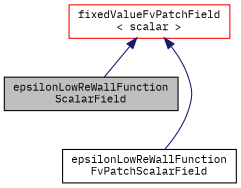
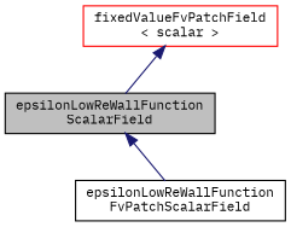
  digraph {
    fontname="IBM Plex Mono"
    node [color=black fontname="IBM Plex Mono" fontsize=10 shape=record]
    edge [color=midnightblue dir=back fontname="IBM Plex Mono" fontsize=10 labelfontname=Helvetica labelfontsize=10 style=solid]
    n1 [fillcolor=grey75 fontcolor=black height=0.2 label="epsilonLowReWallFunction\lScalarField" style=filled width=0.4]
    n2 [height=0.2 label="epsilonLowReWallFunction\lFvPatchScalarField" width=0.4]
    n3 [color=red height=0.2 label="fixedValueFvPatchField\l\< scalar \>" width=0.4]
-   n3 -> n2
+   n1 -> n2
    n3 -> n1
  }
